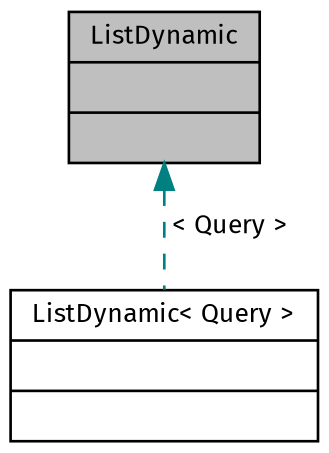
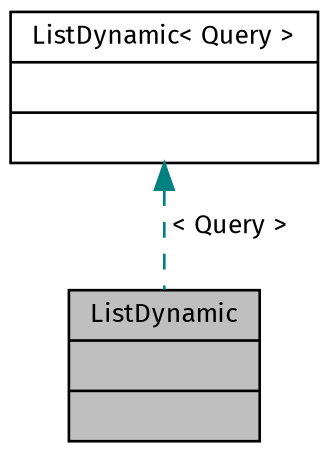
  digraph {
    fontname="Fira Sans"
    node [color=black fontname="Fira Sans" fontsize=10 shape=record style=filled]
    n1 [fillcolor=grey75 fontcolor=black height=0.2 label="{ListDynamic\n||}" width=0.4]
    n2 [fillcolor=white height=0.2 label="{ListDynamic\< Query \>\n||}" width=0.4]
-   n1 -> n2 [color=teal dir=back fontname="Fira Sans" fontsize=10 label=" \< Query \>" labelfontname=Helvetica labelfontsize=10 style=dashed]
+   n2 -> n1 [color=teal dir=back fontname="Fira Sans" fontsize=10 label=" \< Query \>" labelfontname=Helvetica labelfontsize=10 style=dashed]
  }
